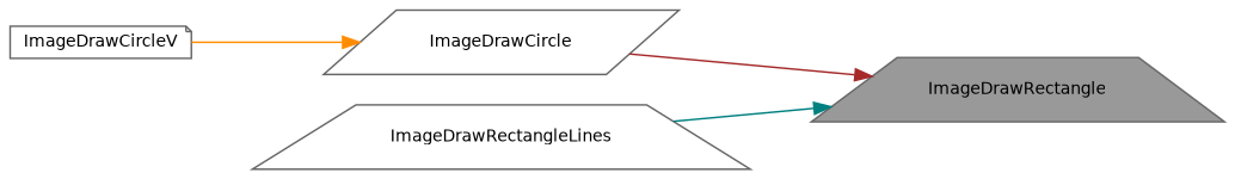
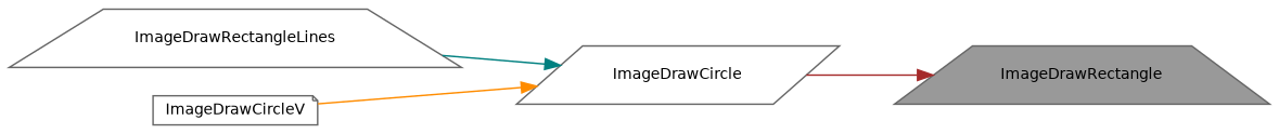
  digraph {
    rankdir=RL
    node [color=grey40 fillcolor=white fontname=Helvetica fontsize=10 shape=trapezium style=filled]
    edge [dir=back fontname=Helvetica fontsize=10 labelfontname=Helvetica labelfontsize=10 style=solid]
    n1 [color=gray40 fillcolor=grey60 fontcolor=black height=0.2 label=ImageDrawRectangle width=0.4]
    n2 [height=0.2 label=ImageDrawCircle shape=parallelogram width=0.4]
    n3 [height=0.2 label=ImageDrawRectangleLines width=0.4]
    n4 [height=0.2 label=ImageDrawCircleV shape=note width=0.4]
    n1 -> n2 [color=brown]
-   n1 -> n3 [color=teal]
+   n2 -> n3 [color=teal]
    n2 -> n4 [color=darkorange]
  }
